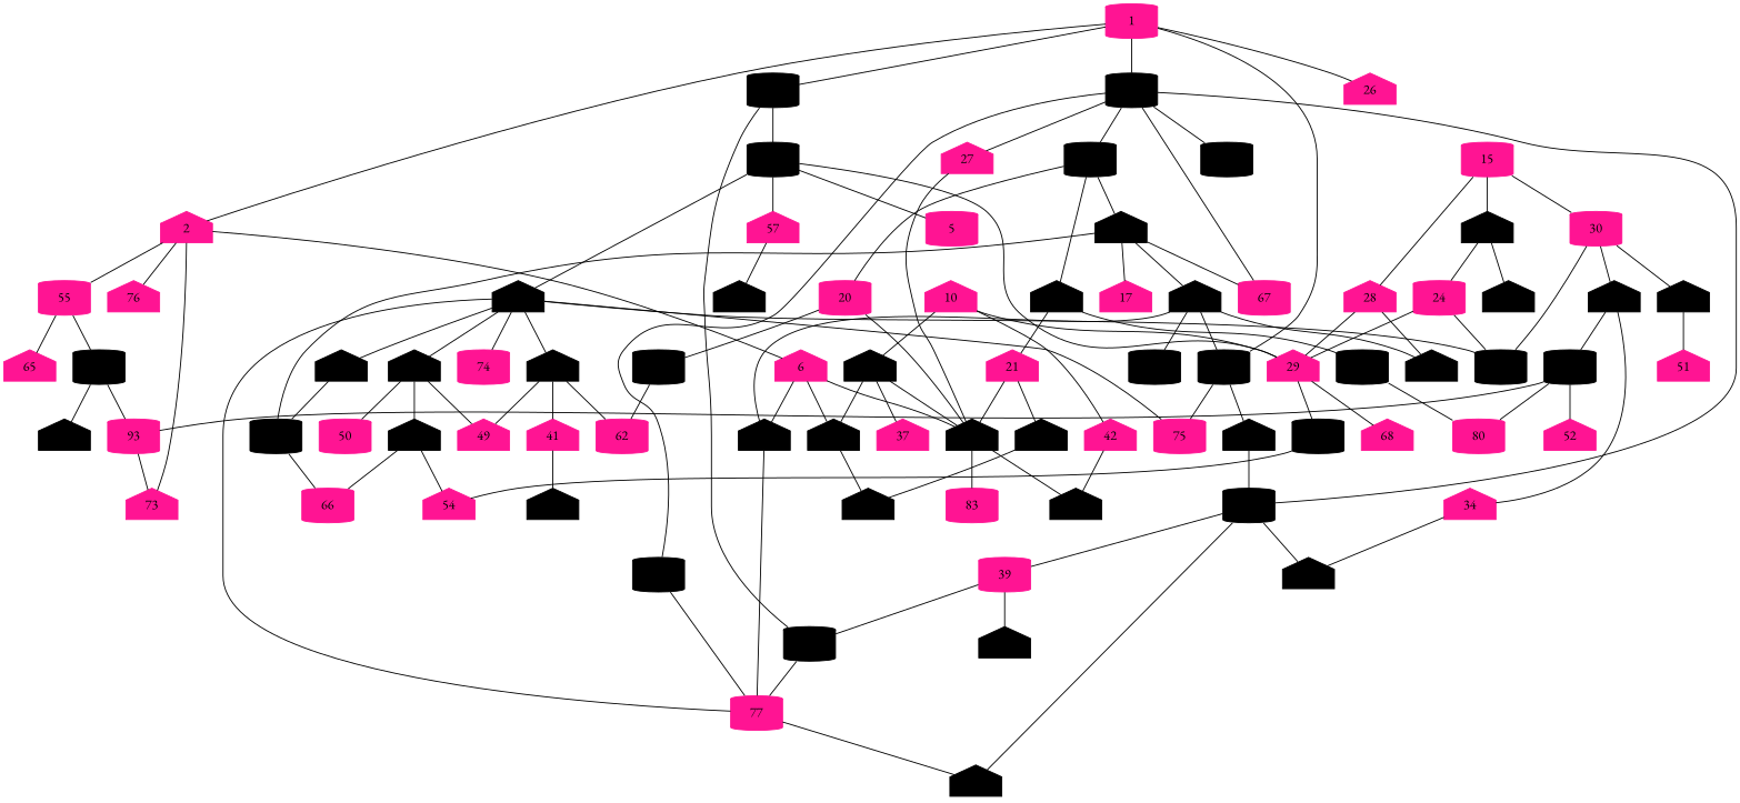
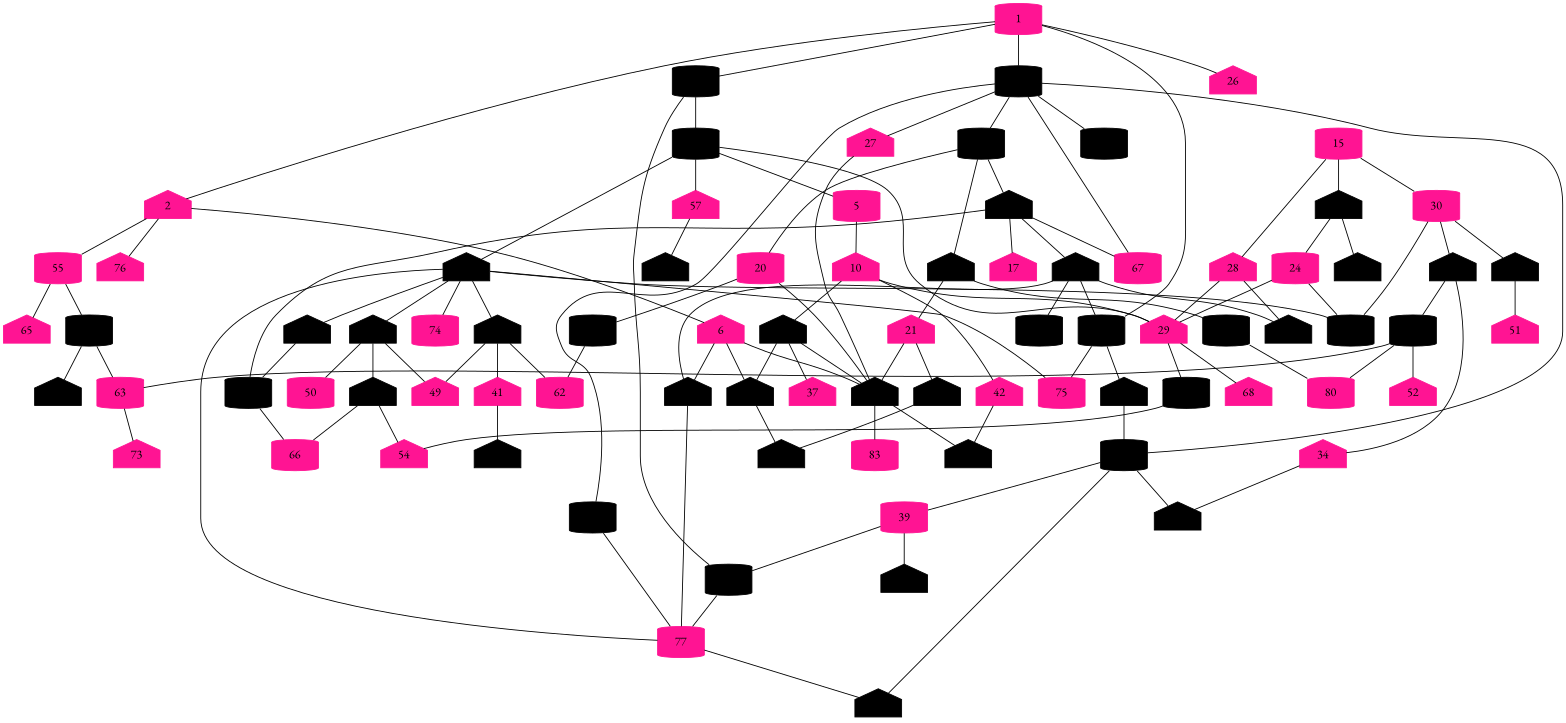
  graph {
    fontname="EB Garamond"
    node [color=black fontname="EB Garamond" shape=house style=filled]
    edge [fontname="EB Garamond"]
    1 [color=deeppink shape=cylinder]
    2 [color=deeppink]
    3 [shape=cylinder]
    7 [shape=cylinder]
    14 [shape=cylinder]
    26 [color=deeppink]
    6 [color=deeppink]
    55 [color=deeppink shape=cylinder]
    73 [color=deeppink]
    76 [color=deeppink]
    4 [shape=cylinder]
    44 [shape=cylinder]
    8 [shape=cylinder]
    25 [shape=cylinder]
    27 [color=deeppink]
    61 [shape=cylinder]
    67 [color=deeppink shape=cylinder]
    71 [shape=cylinder]
    75 [color=deeppink shape=cylinder]
    22
    38
    64
    72
    60 [shape=cylinder]
    65 [color=deeppink]
    5 [color=deeppink shape=cylinder]
    13
    29 [color=deeppink]
    57 [color=deeppink]
    77 [color=deeppink shape=cylinder]
    10 [color=deeppink]
    16
    31
    40
    74 [color=deeppink shape=cylinder]
    84 [shape=cylinder]
    46 [shape=cylinder]
    68 [color=deeppink]
    59
    33
    42 [color=deeppink]
    53
    83 [color=deeppink shape=cylinder]
    79
    9
    11
    20 [color=deeppink shape=cylinder]
    39 [color=deeppink shape=cylinder]
    43
    82
    18 [shape=cylinder]
    21 [color=deeppink]
    12
    17 [color=deeppink]
    45 [shape=cylinder]
    23 [shape=cylinder]
    80 [color=deeppink shape=cylinder]
    58
    15 [color=deeppink shape=cylinder]
    19
    28 [color=deeppink]
    30 [color=deeppink shape=cylinder]
    37 [color=deeppink]
    48
    56 [shape=cylinder]
    66 [color=deeppink shape=cylinder]
    41 [color=deeppink]
    49 [color=deeppink]
    62 [color=deeppink shape=cylinder]
    47
    50 [color=deeppink shape=cylinder]
    24 [color=deeppink shape=cylinder]
    70
    32
    36
    81
    78
    54 [color=deeppink]
    34 [color=deeppink]
    35 [shape=cylinder]
    51 [color=deeppink]
    52 [color=deeppink]
-   63 [color=deeppink shape=cylinder label=93]
+   63 [color=deeppink shape=cylinder]
    69
    1 -- 2
    1 -- 3
    1 -- 7
    1 -- 14
    1 -- 26
    2 -- 6
    2 -- 55
-   2 -- 73
    2 -- 76
    3 -- 4
    3 -- 44
    7 -- 8
    7 -- 25
    7 -- 27
    7 -- 61
    7 -- 67
    7 -- 71
    14 -- 75
    14 -- 22
    6 -- 38
    6 -- 64
    6 -- 72
    55 -- 60
    55 -- 65
    4 -- 5
    4 -- 13
    4 -- 29
    4 -- 57
    44 -- 77
    8 -- 9
    8 -- 11
    8 -- 20
    25 -- 39
    25 -- 43
    25 -- 82
    27 -- 38
    71 -- 77
    22 -- 25
    38 -- 53
    38 -- 83
    64 -- 79
    72 -- 77
    60 -- 63
    60 -- 69
+   5 -- 10
    13 -- 75
    13 -- 77
    13 -- 16
    13 -- 31
    13 -- 40
    13 -- 74
    13 -- 84
    29 -- 46
    29 -- 68
    57 -- 59
    77 -- 82
    10 -- 29
    10 -- 33
    10 -- 42
    16 -- 41
    16 -- 49
    16 -- 62
    31 -- 45
    40 -- 49
    40 -- 47
    40 -- 50
    46 -- 54
    33 -- 38
    33 -- 64
    33 -- 37
    42 -- 53
    9 -- 18
    9 -- 21
    11 -- 67
    11 -- 12
    11 -- 17
    11 -- 45
    20 -- 38
    20 -- 23
    39 -- 44
    39 -- 78
    18 -- 80
    21 -- 38
    21 -- 58
    12 -- 14
    12 -- 72
    12 -- 48
    12 -- 56
    45 -- 66
    23 -- 62
    58 -- 79
    15 -- 19
    15 -- 28
    15 -- 30
    19 -- 24
    19 -- 70
    28 -- 29
    28 -- 48
    30 -- 84
    30 -- 32
    30 -- 36
    41 -- 81
    47 -- 66
    47 -- 54
    24 -- 29
    24 -- 84
    32 -- 34
    32 -- 35
    36 -- 51
    34 -- 43
    35 -- 80
    35 -- 52
    35 -- 63
    63 -- 73
  }
